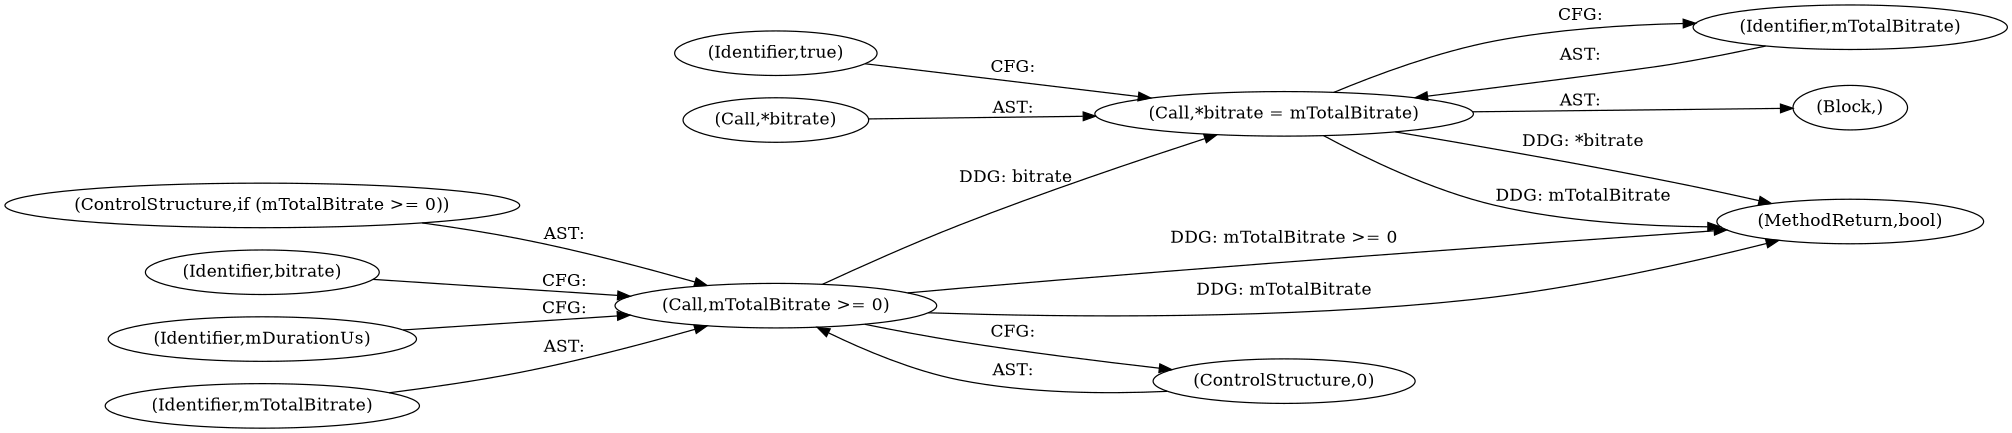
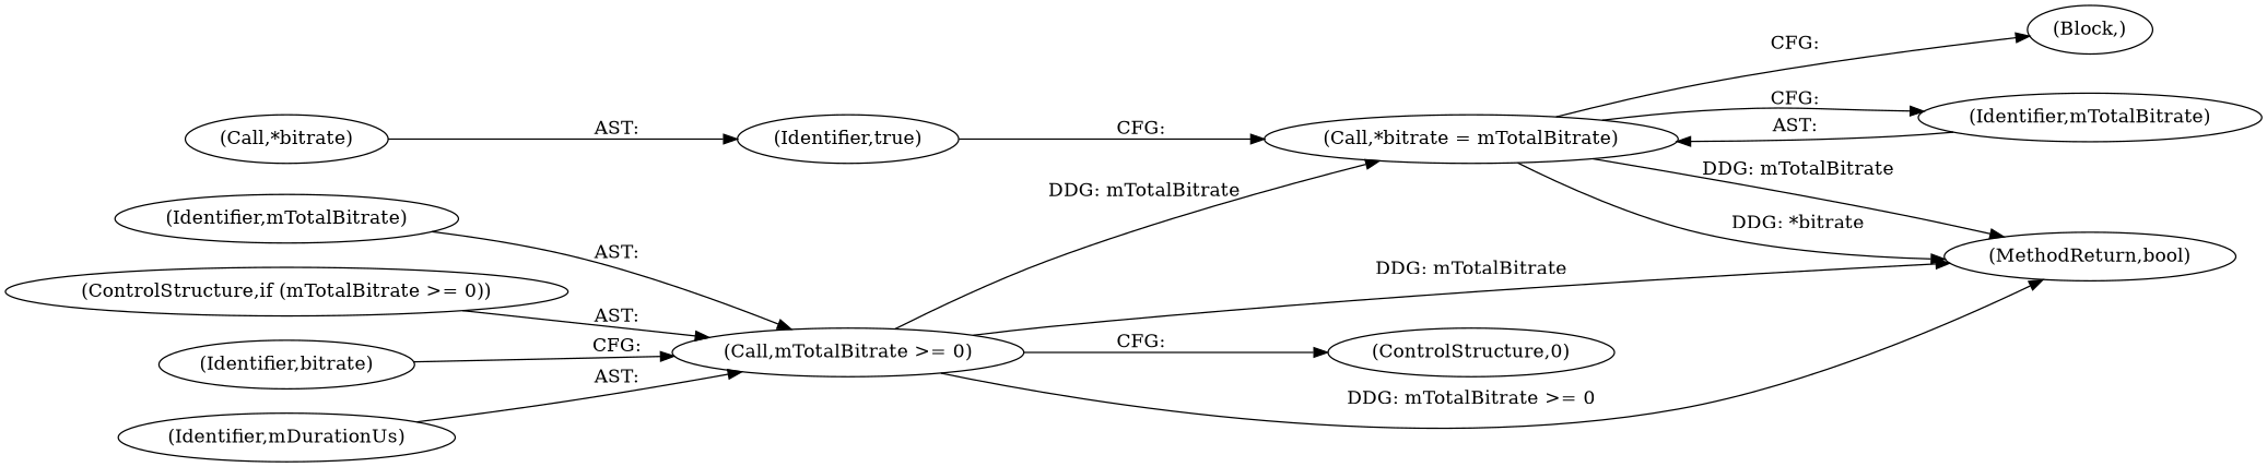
  digraph {
    rankdir=LR
    n1 [label="(Call,*bitrate = mTotalBitrate)"]
    n2 [label="(Identifier,mTotalBitrate)"]
    n3 [label="(Block,)"]
    n4 [label="(MethodReturn,bool)"]
    n5 [label="(Call,mTotalBitrate >= 0)"]
    n6 [label="(ControlStructure,0)"]
    n7 [label="(ControlStructure,if (mTotalBitrate >= 0))"]
    n8 [label="(Identifier,bitrate)"]
    n9 [label="(Identifier,mDurationUs)"]
    n10 [label="(Identifier,true)"]
    n11 [label="(Identifier,mTotalBitrate)"]
    n12 [label="(Call,*bitrate)"]
    n1 -> n2 [label="CFG: "]
-   n1 -> n3 [label="AST: "]
+   n1 -> n3 [label="CFG: "]
    n1 -> n4 [label="DDG: *bitrate"]
    n1 -> n4 [label="DDG: mTotalBitrate"]
    n2 -> n1 [label="AST: "]
-   n5 -> n1 [label="DDG: bitrate"]
+   n5 -> n1 [label="DDG: mTotalBitrate"]
    n5 -> n4 [label="DDG: mTotalBitrate >= 0"]
    n5 -> n4 [label="DDG: mTotalBitrate"]
    n5 -> n6 [label="CFG: "]
-   n6 -> n5 [label="AST: "]
    n7 -> n5 [label="AST: "]
    n8 -> n5 [label="CFG: "]
-   n9 -> n5 [label="CFG: "]
+   n9 -> n5 [label="AST: "]
    n10 -> n1 [label="CFG: "]
    n11 -> n5 [label="AST: "]
-   n12 -> n1 [label="AST: "]
+   n12 -> n10 [label="AST: "]
  }
